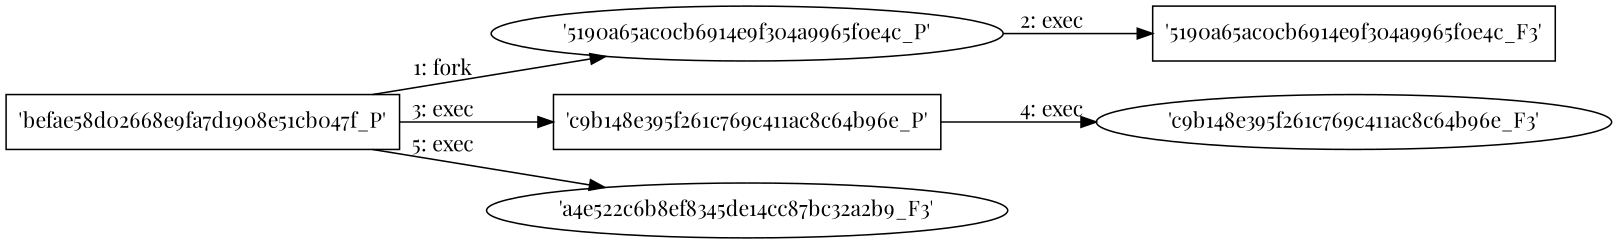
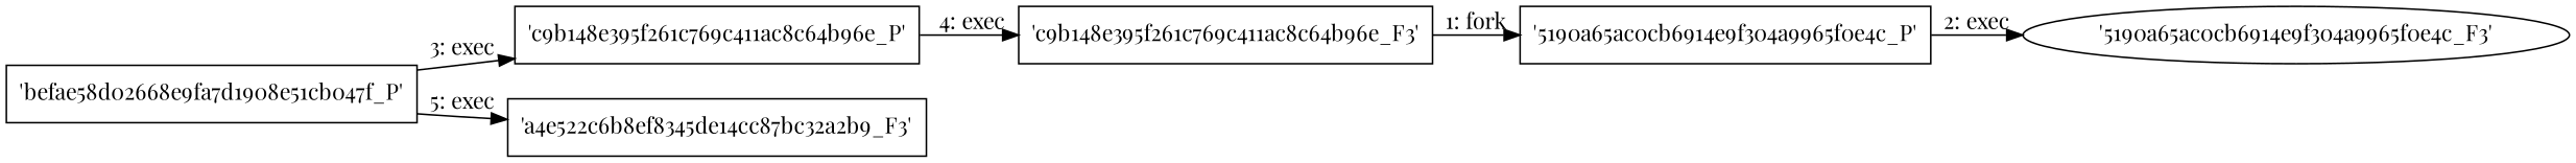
  digraph {
    engine=neato
    fixedsize=false
    fontname="Playfair Display"
    fontsize=10
    nodesep=0.3
    rankdir=LR
    ranksep=0
    splines=true
    node [fontname="Playfair Display" node_type=Process shape=box]
    edge [fontname="Playfair Display"]
    "'befae58d02668e9fa7d1908e51cb047f_P'"
-   "'5190a65ac0cb6914e9f304a9965f0e4c_P'" [shape=ellipse]
+   "'5190a65ac0cb6914e9f304a9965f0e4c_P'"
    "'c9b148e395f261c769c411ac8c64b96e_P'"
-   "'a4e522c6b8ef8345de14cc87bc32a2b9_F3'" [node_type=file shape=ellipse]
-   "'5190a65ac0cb6914e9f304a9965f0e4c_F3'" [node_type=File]
-   "'c9b148e395f261c769c411ac8c64b96e_F3'" [node_type=File shape=ellipse]
-   "'befae58d02668e9fa7d1908e51cb047f_P'" -> "'5190a65ac0cb6914e9f304a9965f0e4c_P'" [label="1: fork"]
+   "'a4e522c6b8ef8345de14cc87bc32a2b9_F3'" [node_type=file]
+   "'5190a65ac0cb6914e9f304a9965f0e4c_F3'" [node_type=File shape=ellipse]
+   "'c9b148e395f261c769c411ac8c64b96e_F3'" [node_type=File]
+   "'c9b148e395f261c769c411ac8c64b96e_F3'" -> "'5190a65ac0cb6914e9f304a9965f0e4c_P'" [label="1: fork"]
    "'befae58d02668e9fa7d1908e51cb047f_P'" -> "'c9b148e395f261c769c411ac8c64b96e_P'" [label="3: exec"]
    "'befae58d02668e9fa7d1908e51cb047f_P'" -> "'a4e522c6b8ef8345de14cc87bc32a2b9_F3'" [label="5: exec"]
    "'5190a65ac0cb6914e9f304a9965f0e4c_P'" -> "'5190a65ac0cb6914e9f304a9965f0e4c_F3'" [label="2: exec"]
    "'c9b148e395f261c769c411ac8c64b96e_P'" -> "'c9b148e395f261c769c411ac8c64b96e_F3'" [label="4: exec"]
  }
